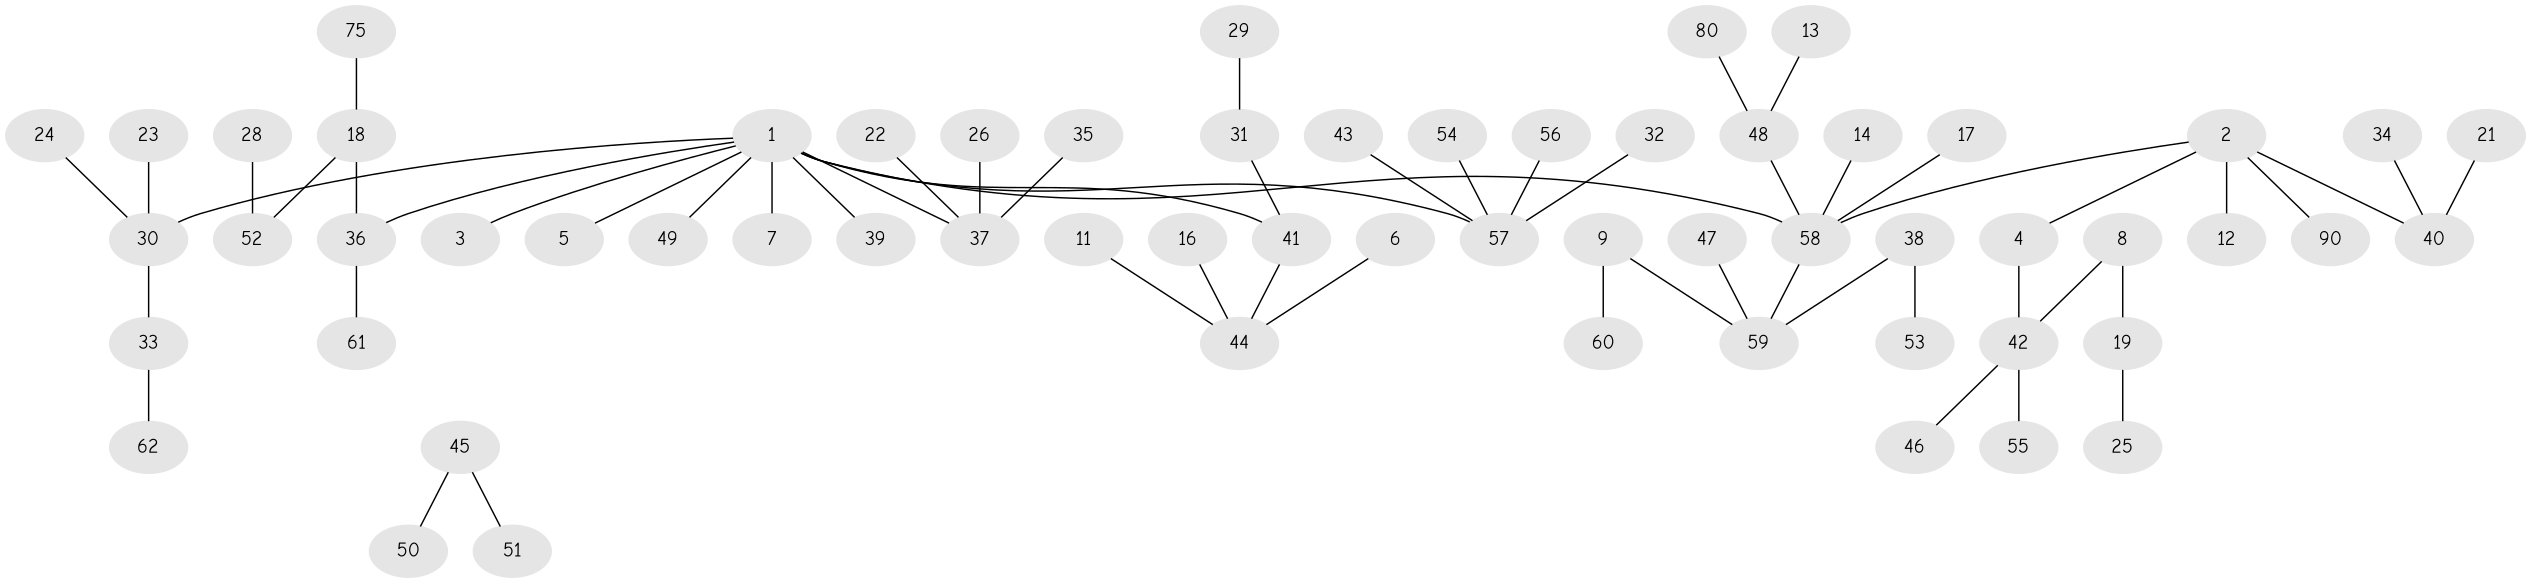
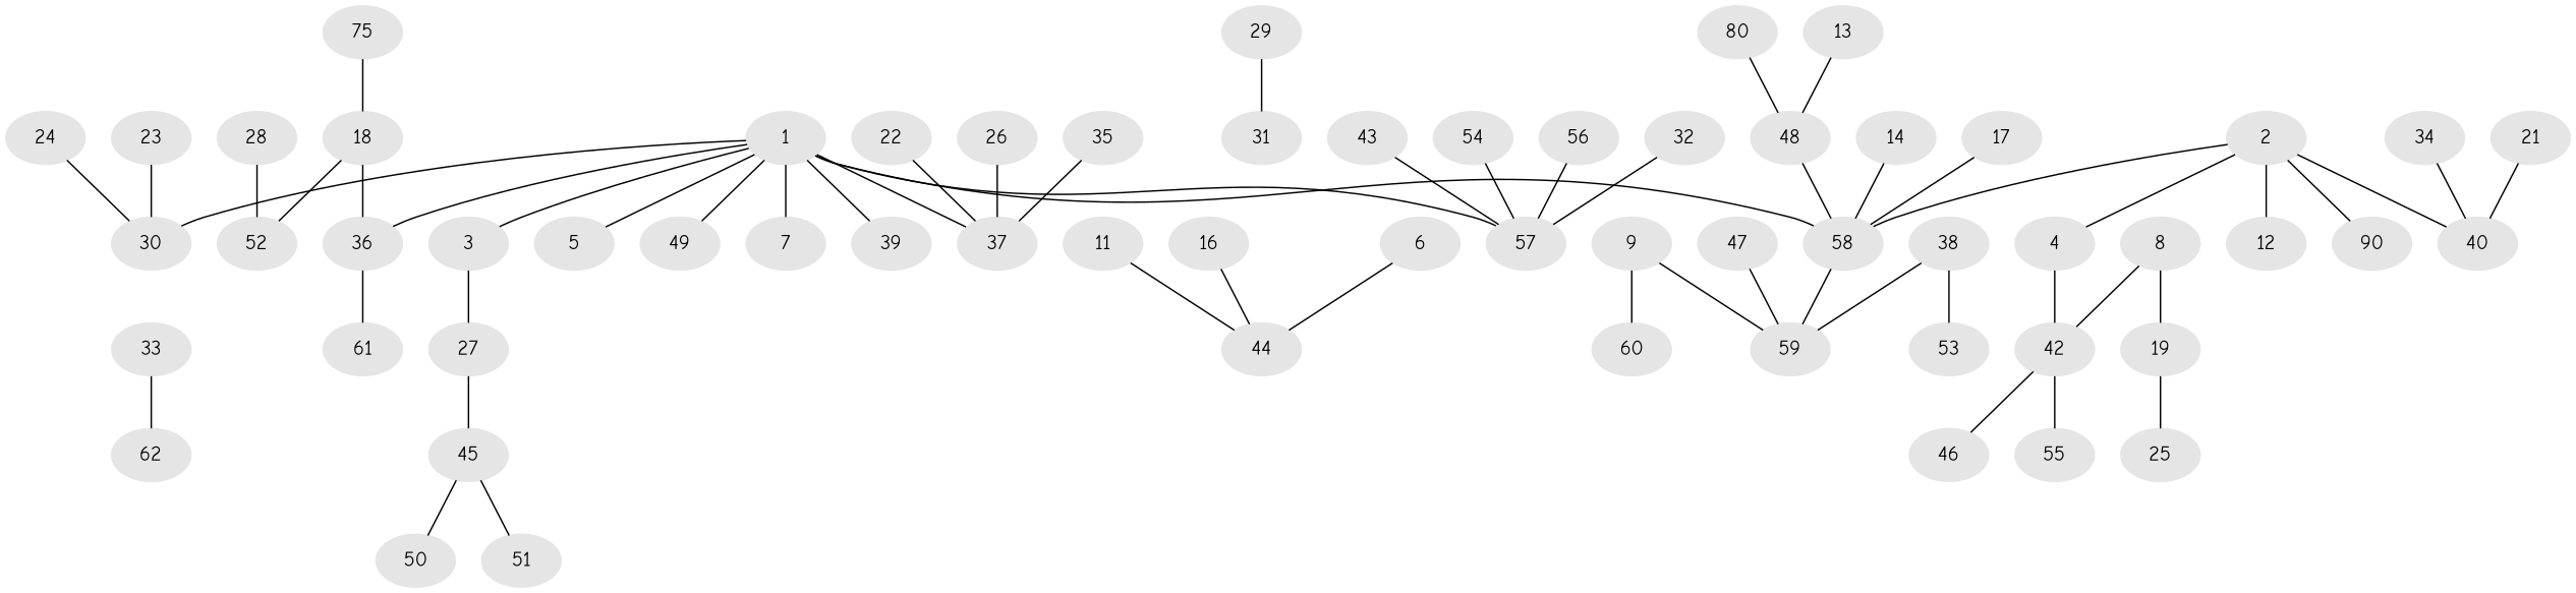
  graph {
    fontname="Comic Neue"
    node [color=gray90 fontname="Comic Neue" style=filled]
    edge [fontname="Comic Neue" weight=1.0]
    1
    3
    5
    7
    30
    36
    37
    39
-   41
    49
    57
    58
+   27
    33
    61
    44
    59
    2
    4
    12
    n21 [label=90]
    40
    42
    45
    46
    55
    6
    8
    19
    25
    9
    60
    n33 [label=80]
    48
    11
    13
    14
    n38 [label=75]
    18
    52
    16
    17
    21
    22
    23
    24
    26
    50
    51
    28
    29
    31
    62
    32
    34
    35
    38
    53
    43
    54
    47
    56
    1 -- 3
    1 -- 5
    1 -- 7
    1 -- 30
    1 -- 36
    1 -- 37
    1 -- 39
-   1 -- 41
    1 -- 49
    1 -- 57
    1 -- 58
-   30 -- 33
+   3 -- 27
    36 -- 61
-   41 -- 44
    58 -- 59
+   27 -- 45
    33 -- 62
    2 -- 58
    2 -- 4
    2 -- 12
    2 -- n21
    2 -- 40
    4 -- 42
    42 -- 46
    42 -- 55
    45 -- 50
    45 -- 51
    6 -- 44
    8 -- 42
    8 -- 19
    19 -- 25
    9 -- 59
    9 -- 60
    n33 -- 48
    48 -- 58
    11 -- 44
    13 -- 48
    14 -- 58
    n38 -- 18
    18 -- 36
    18 -- 52
    16 -- 44
    17 -- 58
    21 -- 40
    22 -- 37
    23 -- 30
    24 -- 30
    26 -- 37
    28 -- 52
    29 -- 31
-   31 -- 41
    32 -- 57
    34 -- 40
    35 -- 37
    38 -- 59
    38 -- 53
    43 -- 57
    54 -- 57
    47 -- 59
    56 -- 57
  }
